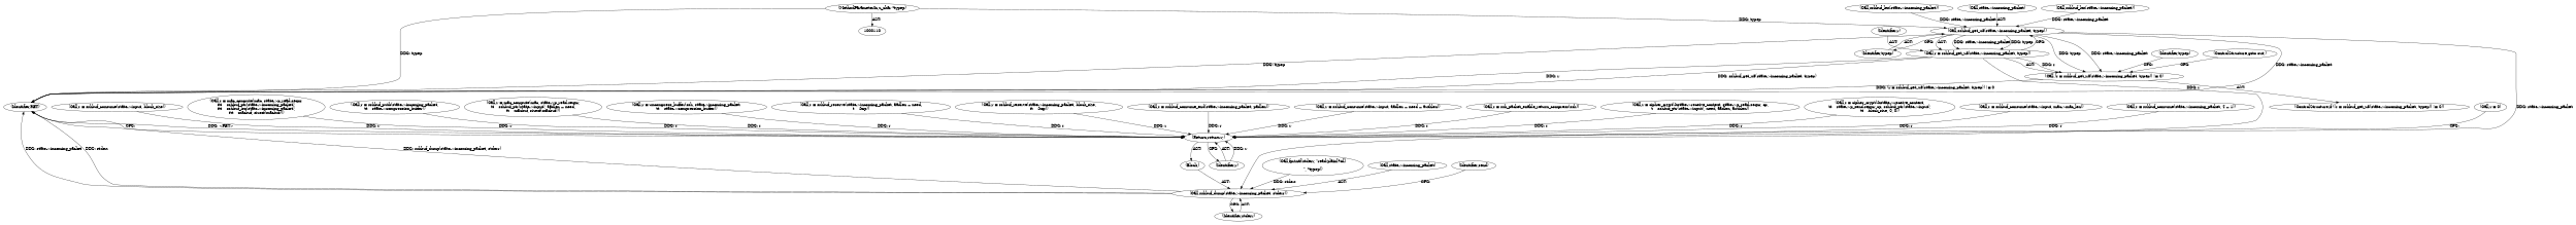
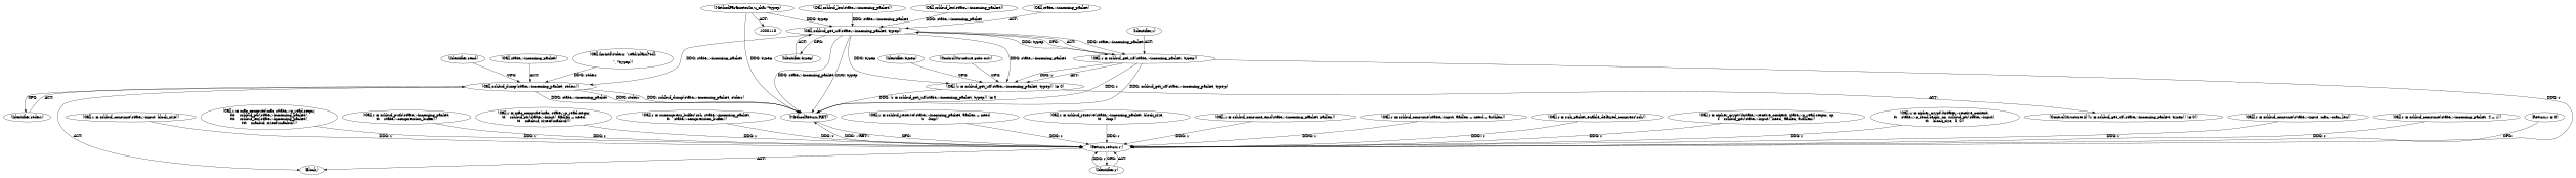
  digraph {
    n1 [label="(MethodParameterIn,u_char *typep)"]
    n2 [label="(Call,sshbuf_get_u8(state->incoming_packet, typep))"]
-   n3 [label="(Identifier,RET)"]
+   n3 [label="(MethodReturn,RET)"]
    1000110
    n5 [label="(Call,(r = sshbuf_get_u8(state->incoming_packet, typep)) != 0)"]
    n6 [label="(Call,r = sshbuf_get_u8(state->incoming_packet, typep))"]
    n7 [label="(Call,sshbuf_dump(state->incoming_packet, stderr))"]
    n8 [label="(Identifier,typep)"]
    n9 [label="(Return,return r;)"]
    n10 [label="(ControlStructure,if ((r = sshbuf_get_u8(state->incoming_packet, typep)) != 0))"]
    n11 [label="(Block,)"]
    n12 [label="(Identifier,stderr)"]
    n13 [label="(Identifier,r)"]
    n14 [label="(Call,r = sshbuf_consume(state->input, mac->mac_len))"]
    n15 [label="(Call,r = sshbuf_consume(state->incoming_packet, 4 + 1))"]
    n16 [label="(Call,sshbuf_len(state->incoming_packet))"]
-   n17 [label="(Call,r = 0)"]
+   n17 [label="(Return,r = 0)"]
    n18 [label="(Identifier,r)"]
    n19 [label="(Call,r = sshbuf_consume(state->input, block_size))"]
    n20 [label="(Call,r = mac_compute(mac, state->p_read.seqnr,\n\t\t\t    sshbuf_ptr(state->incoming_packet),\n\t\t\t    sshbuf_len(state->incoming_packet),\n\t\t\t    macbuf, sizeof(macbuf)))"]
    n21 [label="(Call,state->incoming_packet)"]
    n22 [label="(Call,r = sshbuf_putb(state->incoming_packet,\n\t\t    state->compression_buffer))"]
    n23 [label="(Call,r = mac_compute(mac, state->p_read.seqnr,\n\t\t    sshbuf_ptr(state->input), aadlen + need,\n\t\t    macbuf, sizeof(macbuf)))"]
    n24 [label="(Call,fprintf(stderr, \"read/plain[%d]:\r\n\", *typep))"]
    n25 [label="(Call,r = uncompress_buffer(ssh, state->incoming_packet,\n\t\t    state->compression_buffer))"]
    n26 [label="(Identifier,typep)"]
    n27 [label="(Call,sshbuf_len(state->incoming_packet))"]
    n28 [label="(Call,r = sshbuf_reserve(state->incoming_packet, aadlen + need,\n\t    &cp))"]
    n29 [label="(Call,r = sshbuf_reserve(state->incoming_packet, block_size,\n\t\t    &cp))"]
    n30 [label="(Call,state->incoming_packet)"]
    n31 [label="(Identifier,send)"]
    n32 [label="(Call,r = sshbuf_consume_end(state->incoming_packet, padlen))"]
    n33 [label="(Call,r = sshbuf_consume(state->input, aadlen + need + authlen))"]
-   n34 [label="(Call,r = ssh_packet_enable_return_compress(ssh))"]
+   n34 [label="(Call,r = ssh_packet_enable_delayed_compress(ssh))"]
    n35 [label="(Call,r = cipher_crypt(&state->receive_context, state->p_read.seqnr, cp,\n\t    sshbuf_ptr(state->input), need, aadlen, authlen))"]
    n36 [label="(Call,r = cipher_crypt(&state->receive_context,\n\t\t    state->p_send.seqnr, cp, sshbuf_ptr(state->input),\n\t\t    block_size, 0, 0))"]
    n37 [label="(ControlStructure,goto out;)"]
    n1 -> n2 [label="DDG: typep"]
    n1 -> n3 [label="DDG: typep"]
    n1 -> 1000110 [label="AST: "]
    n2 -> n3 [label="DDG: state->incoming_packet"]
    n2 -> n3 [label="DDG: typep"]
    n2 -> n5 [label="DDG: state->incoming_packet"]
    n2 -> n5 [label="DDG: typep"]
    n2 -> n6 [label="AST: "]
    n2 -> n6 [label="DDG: state->incoming_packet"]
    n2 -> n6 [label="DDG: typep"]
    n2 -> n7 [label="DDG: state->incoming_packet"]
    n2 -> n8 [label="CFG: "]
    n3 -> n9 [label="CFG: "]
    n5 -> n3 [label="DDG: (r = sshbuf_get_u8(state->incoming_packet, typep)) != 0"]
    n5 -> n10 [label="AST: "]
    n6 -> n2 [label="CFG: "]
    n6 -> n3 [label="DDG: sshbuf_get_u8(state->incoming_packet, typep)"]
    n6 -> n3 [label="DDG: r"]
    n6 -> n5 [label="AST: "]
    n6 -> n5 [label="DDG: r"]
    n6 -> n9 [label="DDG: r"]
    n7 -> n3 [label="DDG: state->incoming_packet"]
    n7 -> n3 [label="DDG: stderr"]
    n7 -> n3 [label="DDG: sshbuf_dump(state->incoming_packet, stderr)"]
-   n11 -> n7 [label="AST: "]
+   n7 -> n11 [label="AST: "]
    n7 -> n12 [label="CFG: "]
    n8 -> n2 [label="AST: "]
    n9 -> n3 [label="DDG: <RET>"]
    n9 -> n11 [label="AST: "]
    n9 -> n13 [label="CFG: "]
    n12 -> n7 [label="AST: "]
    n13 -> n9 [label="AST: "]
    n13 -> n9 [label="DDG: r"]
    n14 -> n9 [label="DDG: r"]
    n15 -> n9 [label="DDG: r"]
    n16 -> n2 [label="DDG: state->incoming_packet"]
    n17 -> n9 [label="CFG: "]
    n18 -> n6 [label="AST: "]
    n19 -> n9 [label="DDG: r"]
    n20 -> n9 [label="DDG: r"]
    n21 -> n2 [label="AST: "]
    n22 -> n9 [label="DDG: r"]
    n23 -> n9 [label="DDG: r"]
    n24 -> n7 [label="DDG: stderr"]
    n25 -> n9 [label="DDG: r"]
    n26 -> n5 [label="CFG: "]
    n27 -> n2 [label="DDG: state->incoming_packet"]
    n28 -> n9 [label="DDG: r"]
    n29 -> n9 [label="DDG: r"]
    n30 -> n7 [label="AST: "]
    n31 -> n7 [label="CFG: "]
    n32 -> n9 [label="DDG: r"]
    n33 -> n9 [label="DDG: r"]
    n34 -> n9 [label="DDG: r"]
    n35 -> n9 [label="DDG: r"]
    n36 -> n9 [label="DDG: r"]
    n37 -> n5 [label="CFG: "]
  }
